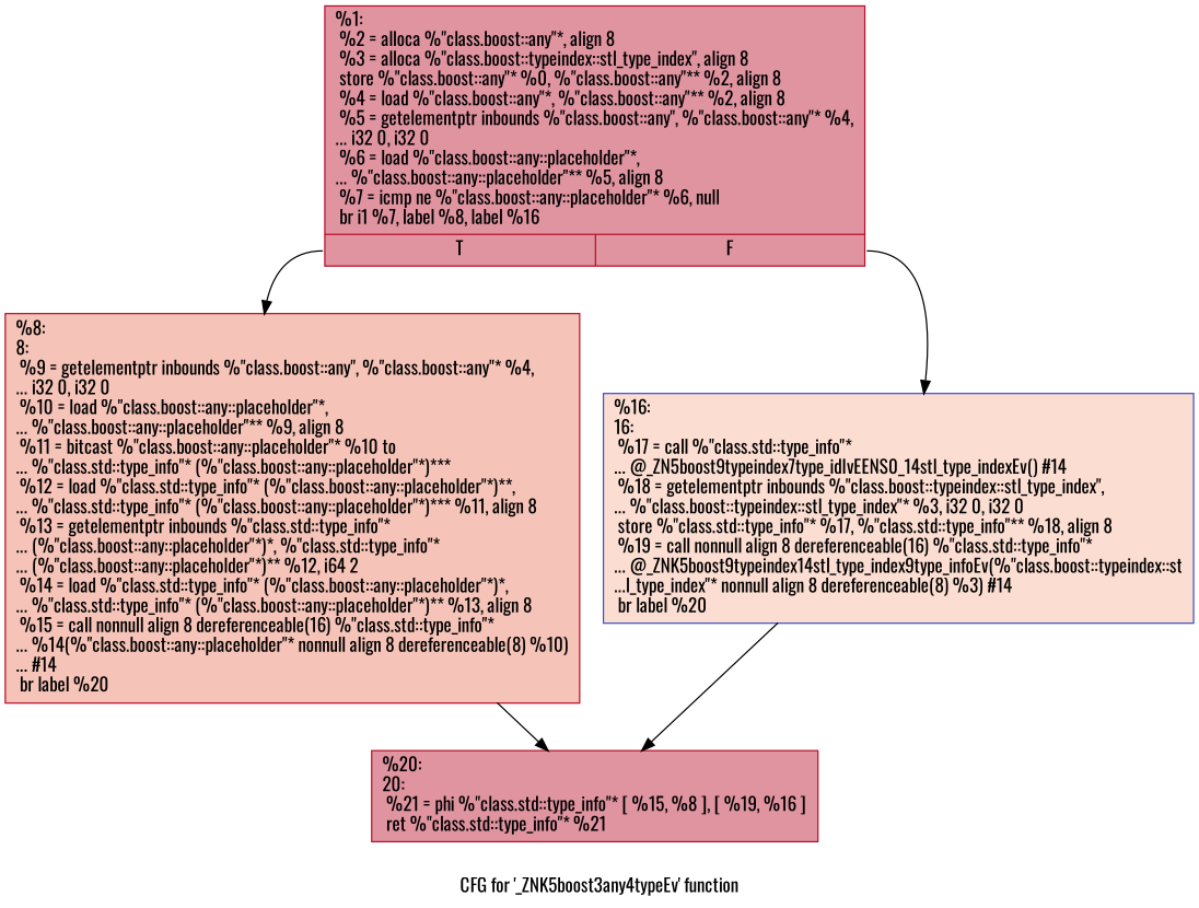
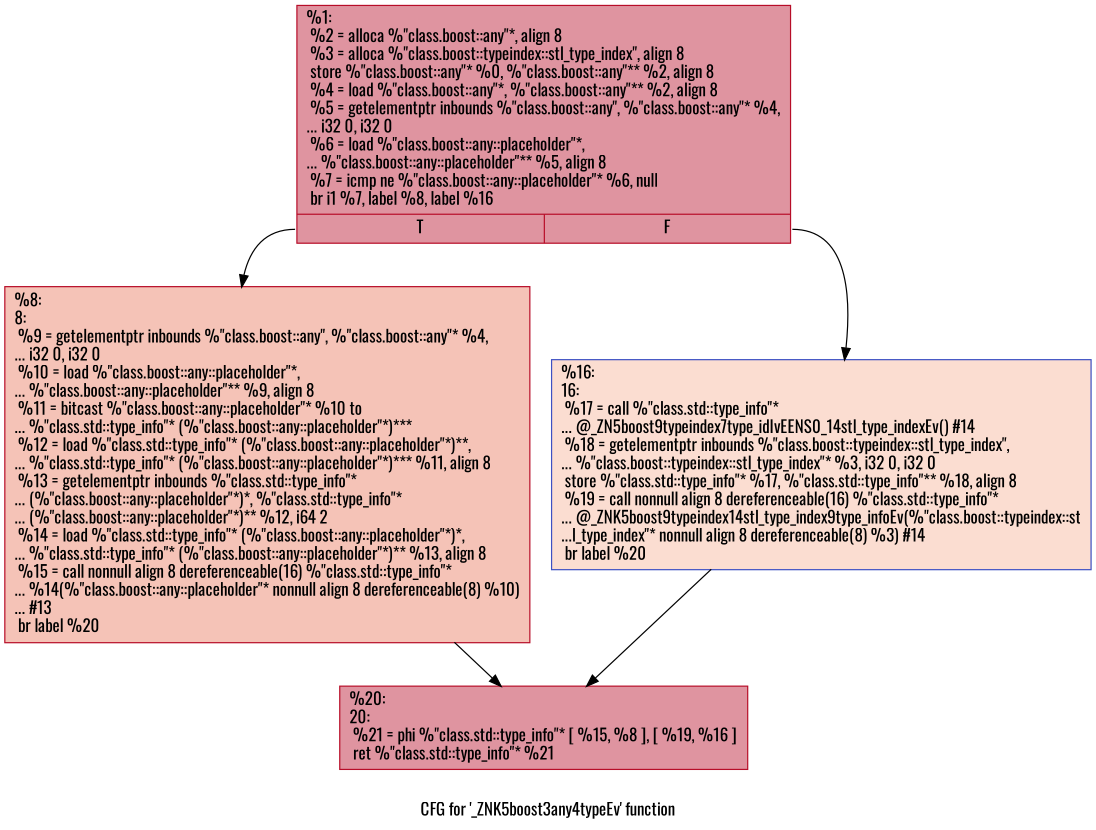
  digraph {
    label="CFG for '_ZNK5boost3any4typeEv' function"
    fontname=Oswald
    node [color="#b70d28ff" fillcolor="#b70d2870" shape=record style=filled fontname=Oswald]
    edge [fontname=Oswald]
    n1 [label="{%1:\l  %2 = alloca %\"class.boost::any\"*, align 8\l  %3 = alloca %\"class.boost::typeindex::stl_type_index\", align 8\l  store %\"class.boost::any\"* %0, %\"class.boost::any\"** %2, align 8\l  %4 = load %\"class.boost::any\"*, %\"class.boost::any\"** %2, align 8\l  %5 = getelementptr inbounds %\"class.boost::any\", %\"class.boost::any\"* %4,\l... i32 0, i32 0\l  %6 = load %\"class.boost::any::placeholder\"*,\l... %\"class.boost::any::placeholder\"** %5, align 8\l  %7 = icmp ne %\"class.boost::any::placeholder\"* %6, null\l  br i1 %7, label %8, label %16\l|{<s0>T|<s1>F}}"]
-   n2 [fillcolor="#e8765c70" label="{%8:\l8:                                                \l  %9 = getelementptr inbounds %\"class.boost::any\", %\"class.boost::any\"* %4,\l... i32 0, i32 0\l  %10 = load %\"class.boost::any::placeholder\"*,\l... %\"class.boost::any::placeholder\"** %9, align 8\l  %11 = bitcast %\"class.boost::any::placeholder\"* %10 to\l... %\"class.std::type_info\"* (%\"class.boost::any::placeholder\"*)***\l  %12 = load %\"class.std::type_info\"* (%\"class.boost::any::placeholder\"*)**,\l... %\"class.std::type_info\"* (%\"class.boost::any::placeholder\"*)*** %11, align 8\l  %13 = getelementptr inbounds %\"class.std::type_info\"*\l... (%\"class.boost::any::placeholder\"*)*, %\"class.std::type_info\"*\l... (%\"class.boost::any::placeholder\"*)** %12, i64 2\l  %14 = load %\"class.std::type_info\"* (%\"class.boost::any::placeholder\"*)*,\l... %\"class.std::type_info\"* (%\"class.boost::any::placeholder\"*)** %13, align 8\l  %15 = call nonnull align 8 dereferenceable(16) %\"class.std::type_info\"*\l... %14(%\"class.boost::any::placeholder\"* nonnull align 8 dereferenceable(8) %10)\l... #14\l  br label %20\l}"]
+   n2 [fillcolor="#e8765c70" label="{%8:\l8:                                                \l  %9 = getelementptr inbounds %\"class.boost::any\", %\"class.boost::any\"* %4,\l... i32 0, i32 0\l  %10 = load %\"class.boost::any::placeholder\"*,\l... %\"class.boost::any::placeholder\"** %9, align 8\l  %11 = bitcast %\"class.boost::any::placeholder\"* %10 to\l... %\"class.std::type_info\"* (%\"class.boost::any::placeholder\"*)***\l  %12 = load %\"class.std::type_info\"* (%\"class.boost::any::placeholder\"*)**,\l... %\"class.std::type_info\"* (%\"class.boost::any::placeholder\"*)*** %11, align 8\l  %13 = getelementptr inbounds %\"class.std::type_info\"*\l... (%\"class.boost::any::placeholder\"*)*, %\"class.std::type_info\"*\l... (%\"class.boost::any::placeholder\"*)** %12, i64 2\l  %14 = load %\"class.std::type_info\"* (%\"class.boost::any::placeholder\"*)*,\l... %\"class.std::type_info\"* (%\"class.boost::any::placeholder\"*)** %13, align 8\l  %15 = call nonnull align 8 dereferenceable(16) %\"class.std::type_info\"*\l... %14(%\"class.boost::any::placeholder\"* nonnull align 8 dereferenceable(8) %10)\l... #13\l  br label %20\l}"]
    n3 [color="#3d50c3ff" fillcolor="#f7b39670" label="{%16:\l16:                                               \l  %17 = call %\"class.std::type_info\"*\l... @_ZN5boost9typeindex7type_idIvEENS0_14stl_type_indexEv() #14\l  %18 = getelementptr inbounds %\"class.boost::typeindex::stl_type_index\",\l... %\"class.boost::typeindex::stl_type_index\"* %3, i32 0, i32 0\l  store %\"class.std::type_info\"* %17, %\"class.std::type_info\"** %18, align 8\l  %19 = call nonnull align 8 dereferenceable(16) %\"class.std::type_info\"*\l... @_ZNK5boost9typeindex14stl_type_index9type_infoEv(%\"class.boost::typeindex::st\l...l_type_index\"* nonnull align 8 dereferenceable(8) %3) #14\l  br label %20\l}"]
    n4 [label="{%20:\l20:                                               \l  %21 = phi %\"class.std::type_info\"* [ %15, %8 ], [ %19, %16 ]\l  ret %\"class.std::type_info\"* %21\l}"]
    n1 -> n2 [tailport=s0]
    n1 -> n3 [tailport=s1]
    n2 -> n4
    n3 -> n4
  }
